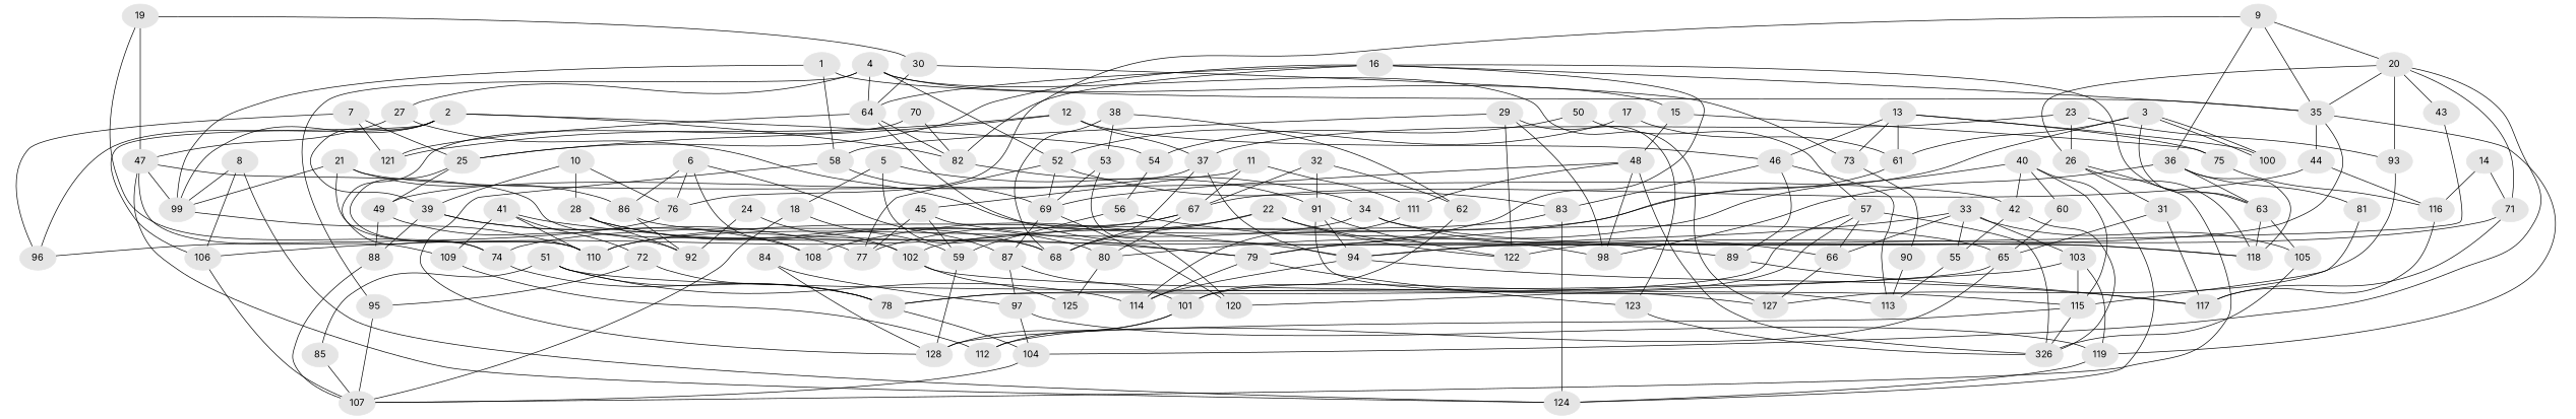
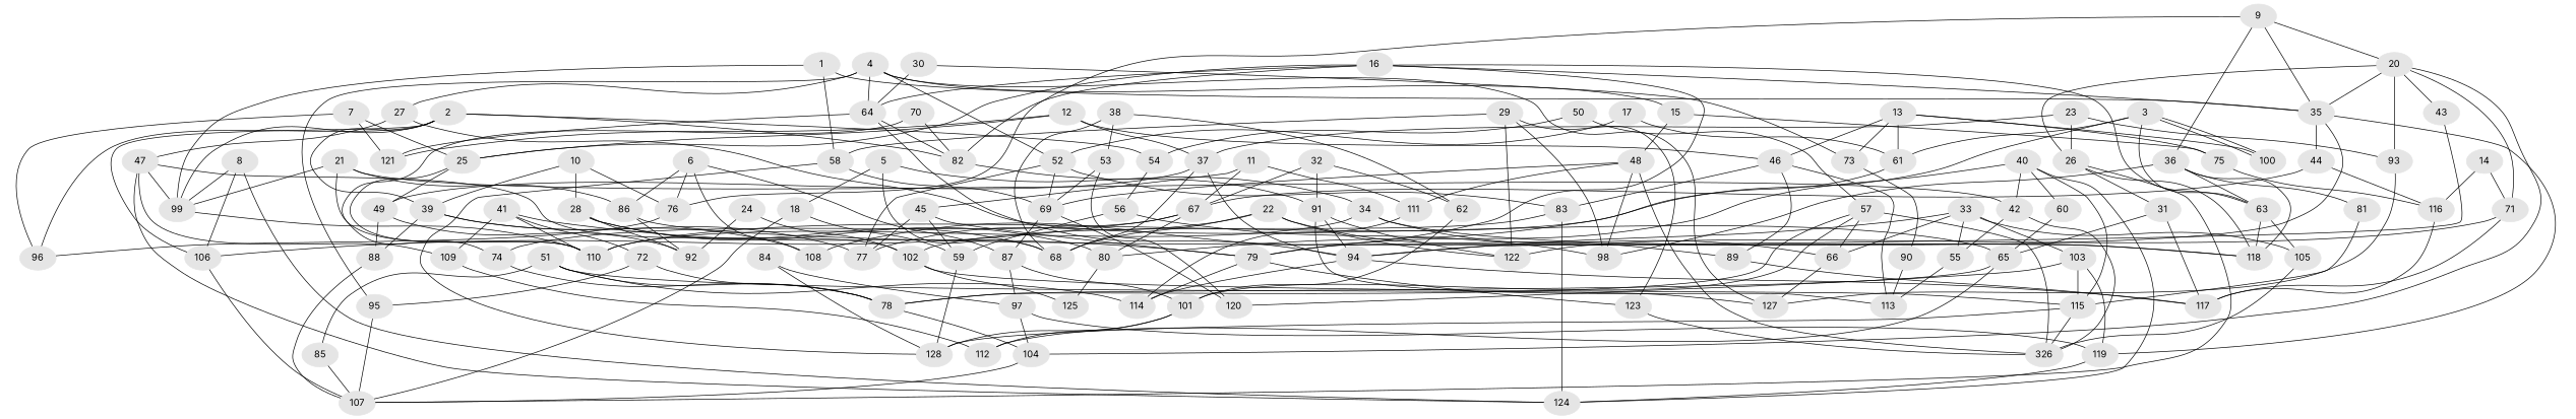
  graph {
    fontname=Inter
    node [color=gray90 fontname=Inter style=filled]
    edge [fontname=Inter]
    1
    35
    58
    99
    44
    79
    119
    69
    128
    110
    2
    39
    54
    82
    96
    106
    108
    77
    88
    56
    91
    107
    3
    61
    63
    100
    80
    118
    105
    4
    15
    27
    52
    64
    95
    127
    75
    48
    47
    65
    83
    121
    94
    5
    18
    34
    68
    59
    66
    6
    76
    86
    87
    92
    101
    97
    7
    25
    49
    8
    124
    9
    20
    36
    26
    71
    43
    93
    104
    98
    81
    10
    28
    11
    45
    67
    111
    31
    74
    114
    12
    37
    46
    89
    113
    13
    73
    90
    116
    14
    122
    117
    n93 [label=326]
    16
    17
-   19
    30
    102
    109
    78
    21
    42
    55
    22
    23
    24
    115
    125
    112
    29
    123
    32
    62
    33
    103
    120
    38
    53
    40
    60
    41
    72
    50
    57
    51
    85
    70
    84
    1 -- 35
    1 -- 58
    1 -- 99
    35 -- 44
    35 -- 79
    35 -- 119
    58 -- 69
    58 -- 128
    99 -- 110
    44 -- 67
    44 -- 116
    79 -- 114
    79 -- 123
    119 -- 124
    69 -- 87
    69 -- 120
    2 -- 99
    2 -- 39
    2 -- 54
    2 -- 82
    2 -- 96
    2 -- 106
    39 -- 108
    39 -- 77
    39 -- 88
    54 -- 56
    82 -- 91
    106 -- 107
    88 -- 107
    56 -- 59
    56 -- 98
    91 -- 94
    91 -- 113
    91 -- 122
    3 -- 110
    3 -- 61
    3 -- 63
    3 -- 100
    3 -- 100
    61 -- 80
    63 -- 118
    63 -- 105
    80 -- 125
    105 -- n93
    4 -- 15
    4 -- 27
    4 -- 52
    4 -- 64
    4 -- 95
    4 -- 127
    15 -- 75
    15 -- 48
    27 -- 47
    27 -- 65
    52 -- 69
    52 -- 77
    52 -- 83
    64 -- 82
    64 -- 121
    64 -- 94
    95 -- 107
    75 -- 116
    48 -- 69
    48 -- 98
    48 -- 111
    48 -- n93
    47 -- 99
    47 -- 124
    47 -- 102
    47 -- 109
    65 -- 78
    65 -- 112
    83 -- 124
    83 -- 102
    94 -- 114
    94 -- 117
    5 -- 18
    5 -- 34
    5 -- 68
    18 -- 107
    18 -- 59
    34 -- 110
    34 -- 118
    34 -- 66
    59 -- 128
    66 -- 127
    6 -- 108
    6 -- 76
    6 -- 86
    6 -- 87
    76 -- 96
    86 -- 118
    86 -- 92
    87 -- 101
    87 -- 97
    101 -- 128
    101 -- 112
    97 -- 119
    97 -- 104
    7 -- 96
    7 -- 121
    7 -- 25
    25 -- 110
    25 -- 49
    49 -- 88
    49 -- 92
    8 -- 99
    8 -- 106
    8 -- 124
    9 -- 35
    9 -- 76
    9 -- 20
    9 -- 36
    20 -- 35
    20 -- 26
    20 -- 71
    20 -- 43
    20 -- 93
    20 -- 104
    36 -- 63
    36 -- 118
    36 -- 98
    36 -- 81
    26 -- 107
    26 -- 118
    26 -- 31
    71 -- 122
    71 -- 117
    43 -- 94
    93 -- 127
    104 -- 107
    81 -- 115
    10 -- 39
    10 -- 76
    10 -- 28
    28 -- 80
    28 -- 68
    28 -- 92
    11 -- 45
    11 -- 67
    11 -- 111
    45 -- 79
    45 -- 77
    45 -- 59
    67 -- 106
    67 -- 80
    67 -- 74
    111 -- 114
    31 -- 65
    31 -- 117
    74 -- 78
    12 -- 121
    12 -- 25
    12 -- 37
    12 -- 46
    37 -- 94
    37 -- 68
    37 -- 49
    46 -- 83
    46 -- 89
    46 -- 113
    89 -- 117
    13 -- 61
    13 -- 100
    13 -- 75
    13 -- 46
    13 -- 73
    73 -- 90
    90 -- 113
    116 -- 117
    14 -- 71
    14 -- 116
    16 -- 35
    16 -- 82
    16 -- 108
    16 -- 63
    16 -- 64
    16 -- 25
    17 -- 61
    17 -- 52
-   19 -- 47
-   19 -- 74
-   19 -- 30
    30 -- 64
    30 -- 73
    102 -- 115
    102 -- 125
    109 -- 112
    78 -- 104
    21 -- 99
    21 -- 110
    21 -- 86
    21 -- 42
    42 -- n93
    42 -- 55
    55 -- 113
    22 -- 77
    22 -- 68
    22 -- 89
    22 -- 122
    23 -- 26
    23 -- 93
    23 -- 37
    24 -- 92
    24 -- 102
    115 -- 128
    115 -- n93
    29 -- 58
    29 -- 98
    29 -- 122
    29 -- 123
    123 -- n93
    32 -- 91
    32 -- 67
    32 -- 62
    62 -- 101
    33 -- 105
    33 -- 94
    33 -- 66
    33 -- 55
    33 -- 103
    103 -- 119
    103 -- 115
    103 -- 120
    38 -- 68
    38 -- 62
    38 -- 53
    53 -- 69
    53 -- 120
    40 -- 79
    40 -- 124
    40 -- 42
    40 -- 115
    40 -- 60
    60 -- 65
    41 -- 79
    41 -- 110
    41 -- 109
    41 -- 72
    72 -- 95
    72 -- 78
    50 -- 54
    50 -- 57
    57 -- 66
    57 -- 101
    57 -- n93
    57 -- 78
    51 -- 127
    51 -- 114
    51 -- 78
    51 -- 85
    85 -- 107
    70 -- 82
    70 -- 74
    84 -- 128
    84 -- 97
  }
